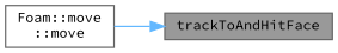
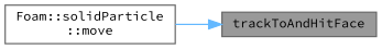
  digraph {
    rankdir=RL
    fontname="Source Code Pro"
    node [fontname="Source Code Pro" fontsize=10 shape=box style=filled]
    n1 [color=gray40 fillcolor=grey60 fontcolor=black height=0.2 label=trackToAndHitFace width=0.4]
-   n2 [color=grey40 fillcolor=white height=0.2 label="Foam::move\l::move" width=0.4]
+   n2 [color=grey40 fillcolor=white height=0.2 label="Foam::solidParticle\l::move" width=0.4]
    n1 -> n2 [color=steelblue1 dir=back fontname="Source Code Pro" fontsize=10 labelfontname=Helvetica labelfontsize=10 style=solid]
  }
